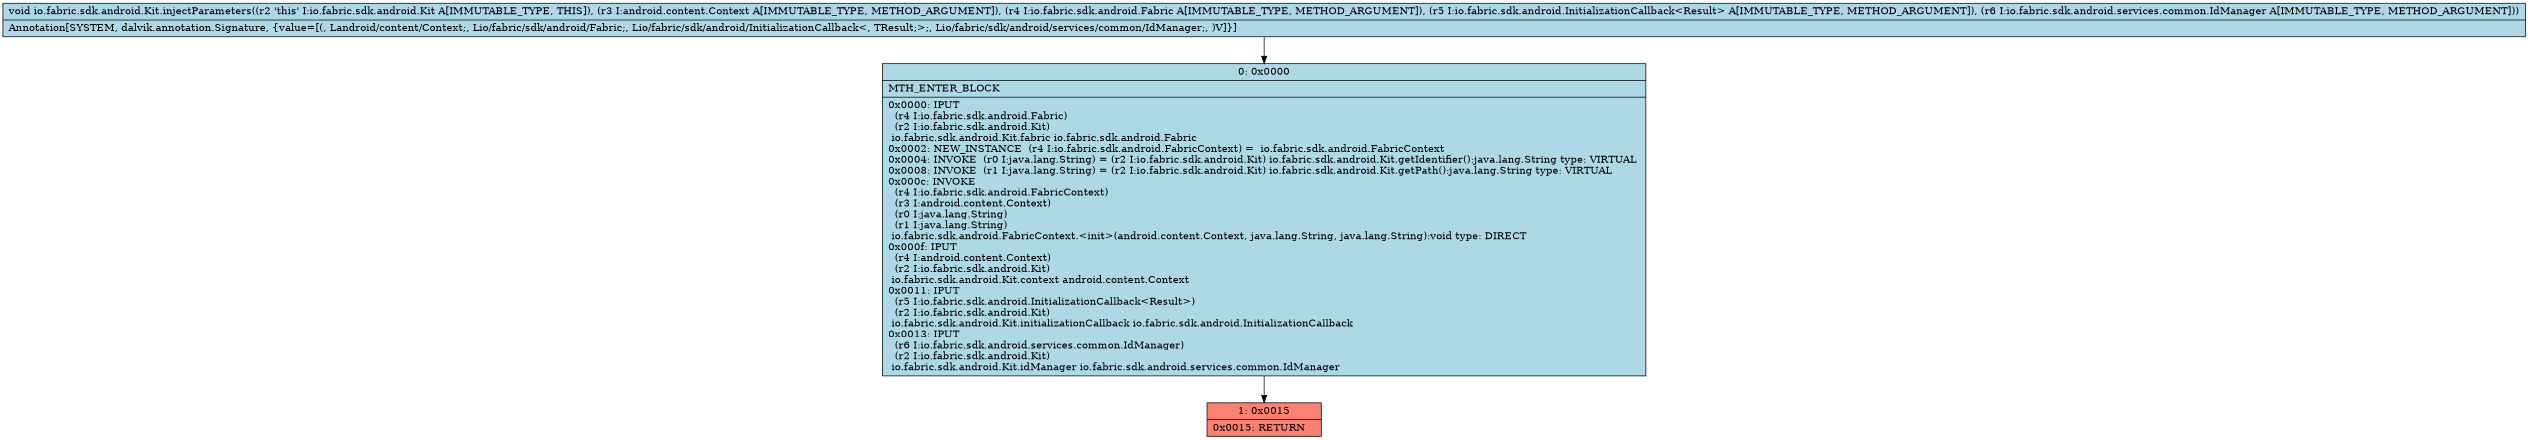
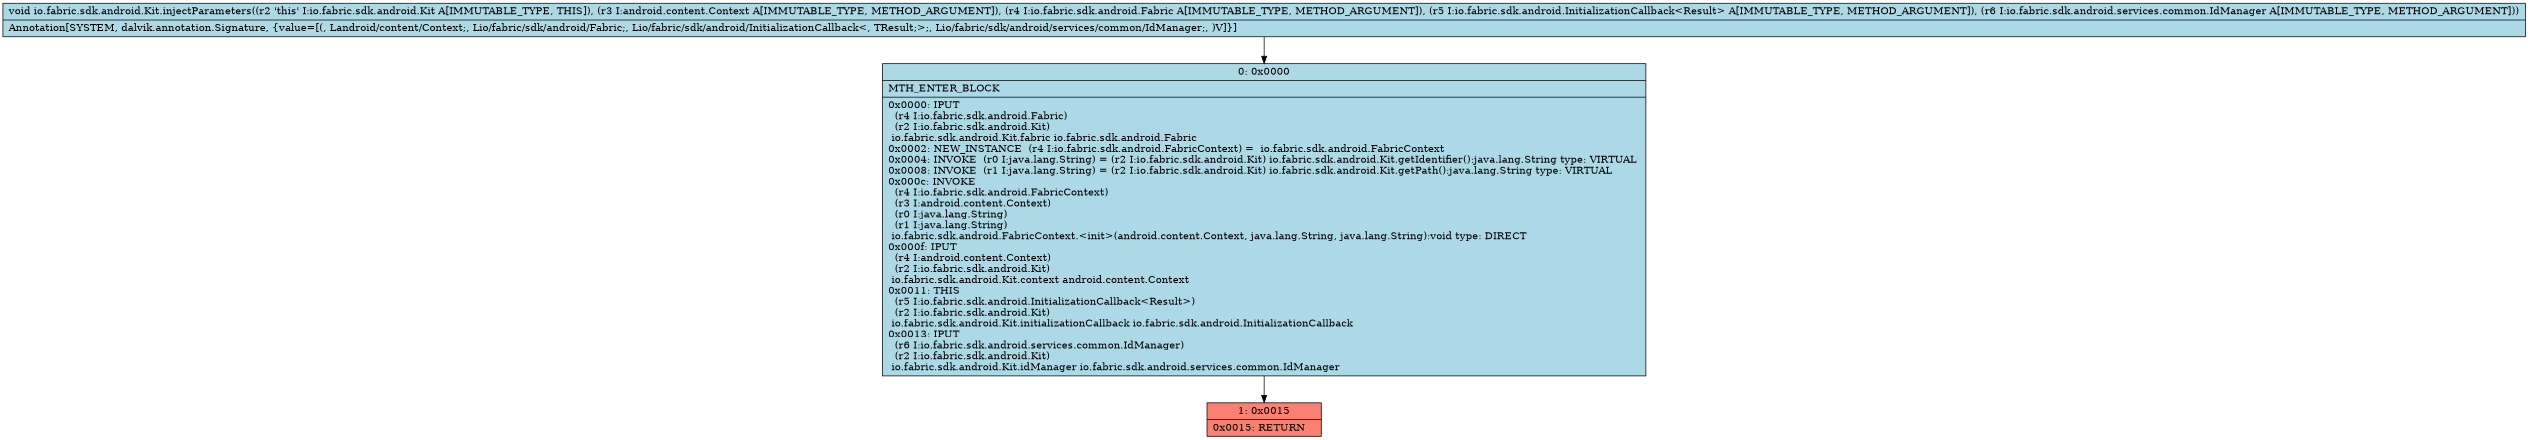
  digraph {
    node [shape=record style=filled fillcolor=lightblue]
-   n1 [label="{0\:\ 0x0000|MTH_ENTER_BLOCK\l|0x0000: IPUT  \l  (r4 I:io.fabric.sdk.android.Fabric)\l  (r2 I:io.fabric.sdk.android.Kit)\l io.fabric.sdk.android.Kit.fabric io.fabric.sdk.android.Fabric \l0x0002: NEW_INSTANCE  (r4 I:io.fabric.sdk.android.FabricContext) =  io.fabric.sdk.android.FabricContext \l0x0004: INVOKE  (r0 I:java.lang.String) = (r2 I:io.fabric.sdk.android.Kit) io.fabric.sdk.android.Kit.getIdentifier():java.lang.String type: VIRTUAL \l0x0008: INVOKE  (r1 I:java.lang.String) = (r2 I:io.fabric.sdk.android.Kit) io.fabric.sdk.android.Kit.getPath():java.lang.String type: VIRTUAL \l0x000c: INVOKE  \l  (r4 I:io.fabric.sdk.android.FabricContext)\l  (r3 I:android.content.Context)\l  (r0 I:java.lang.String)\l  (r1 I:java.lang.String)\l io.fabric.sdk.android.FabricContext.\<init\>(android.content.Context, java.lang.String, java.lang.String):void type: DIRECT \l0x000f: IPUT  \l  (r4 I:android.content.Context)\l  (r2 I:io.fabric.sdk.android.Kit)\l io.fabric.sdk.android.Kit.context android.content.Context \l0x0011: IPUT  \l  (r5 I:io.fabric.sdk.android.InitializationCallback\<Result\>)\l  (r2 I:io.fabric.sdk.android.Kit)\l io.fabric.sdk.android.Kit.initializationCallback io.fabric.sdk.android.InitializationCallback \l0x0013: IPUT  \l  (r6 I:io.fabric.sdk.android.services.common.IdManager)\l  (r2 I:io.fabric.sdk.android.Kit)\l io.fabric.sdk.android.Kit.idManager io.fabric.sdk.android.services.common.IdManager \l}"]
+   n1 [label="{0\:\ 0x0000|MTH_ENTER_BLOCK\l|0x0000: IPUT  \l  (r4 I:io.fabric.sdk.android.Fabric)\l  (r2 I:io.fabric.sdk.android.Kit)\l io.fabric.sdk.android.Kit.fabric io.fabric.sdk.android.Fabric \l0x0002: NEW_INSTANCE  (r4 I:io.fabric.sdk.android.FabricContext) =  io.fabric.sdk.android.FabricContext \l0x0004: INVOKE  (r0 I:java.lang.String) = (r2 I:io.fabric.sdk.android.Kit) io.fabric.sdk.android.Kit.getIdentifier():java.lang.String type: VIRTUAL \l0x0008: INVOKE  (r1 I:java.lang.String) = (r2 I:io.fabric.sdk.android.Kit) io.fabric.sdk.android.Kit.getPath():java.lang.String type: VIRTUAL \l0x000c: INVOKE  \l  (r4 I:io.fabric.sdk.android.FabricContext)\l  (r3 I:android.content.Context)\l  (r0 I:java.lang.String)\l  (r1 I:java.lang.String)\l io.fabric.sdk.android.FabricContext.\<init\>(android.content.Context, java.lang.String, java.lang.String):void type: DIRECT \l0x000f: IPUT  \l  (r4 I:android.content.Context)\l  (r2 I:io.fabric.sdk.android.Kit)\l io.fabric.sdk.android.Kit.context android.content.Context \l0x0011: THIS  \l  (r5 I:io.fabric.sdk.android.InitializationCallback\<Result\>)\l  (r2 I:io.fabric.sdk.android.Kit)\l io.fabric.sdk.android.Kit.initializationCallback io.fabric.sdk.android.InitializationCallback \l0x0013: IPUT  \l  (r6 I:io.fabric.sdk.android.services.common.IdManager)\l  (r2 I:io.fabric.sdk.android.Kit)\l io.fabric.sdk.android.Kit.idManager io.fabric.sdk.android.services.common.IdManager \l}"]
    n2 [label="{1\:\ 0x0015|0x0015: RETURN   \l}" fillcolor=salmon]
    n3 [label="{void io.fabric.sdk.android.Kit.injectParameters((r2 'this' I:io.fabric.sdk.android.Kit A[IMMUTABLE_TYPE, THIS]), (r3 I:android.content.Context A[IMMUTABLE_TYPE, METHOD_ARGUMENT]), (r4 I:io.fabric.sdk.android.Fabric A[IMMUTABLE_TYPE, METHOD_ARGUMENT]), (r5 I:io.fabric.sdk.android.InitializationCallback\<Result\> A[IMMUTABLE_TYPE, METHOD_ARGUMENT]), (r6 I:io.fabric.sdk.android.services.common.IdManager A[IMMUTABLE_TYPE, METHOD_ARGUMENT]))  | Annotation[SYSTEM, dalvik.annotation.Signature, \{value=[(, Landroid\/content\/Context;, Lio\/fabric\/sdk\/android\/Fabric;, Lio\/fabric\/sdk\/android\/InitializationCallback\<, TResult;\>;, Lio\/fabric\/sdk\/android\/services\/common\/IdManager;, )V]\}]\l}"]
    n1 -> n2
    n3 -> n1
  }
